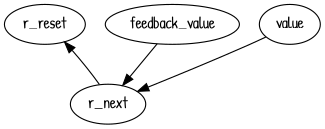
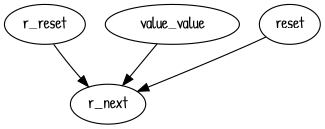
  strict digraph {
    fontname="Patrick Hand"
    node [fontname="Patrick Hand"]
    edge [fontname="Patrick Hand" weight=1.0]
    n1 [label=r_reset]
    r_next
-   feedback_value
-   reset [label=value]
-   r_next -> n1
+   feedback_value [label=value_value]
+   reset
+   n1 -> r_next
    feedback_value -> r_next
    reset -> r_next
  }
